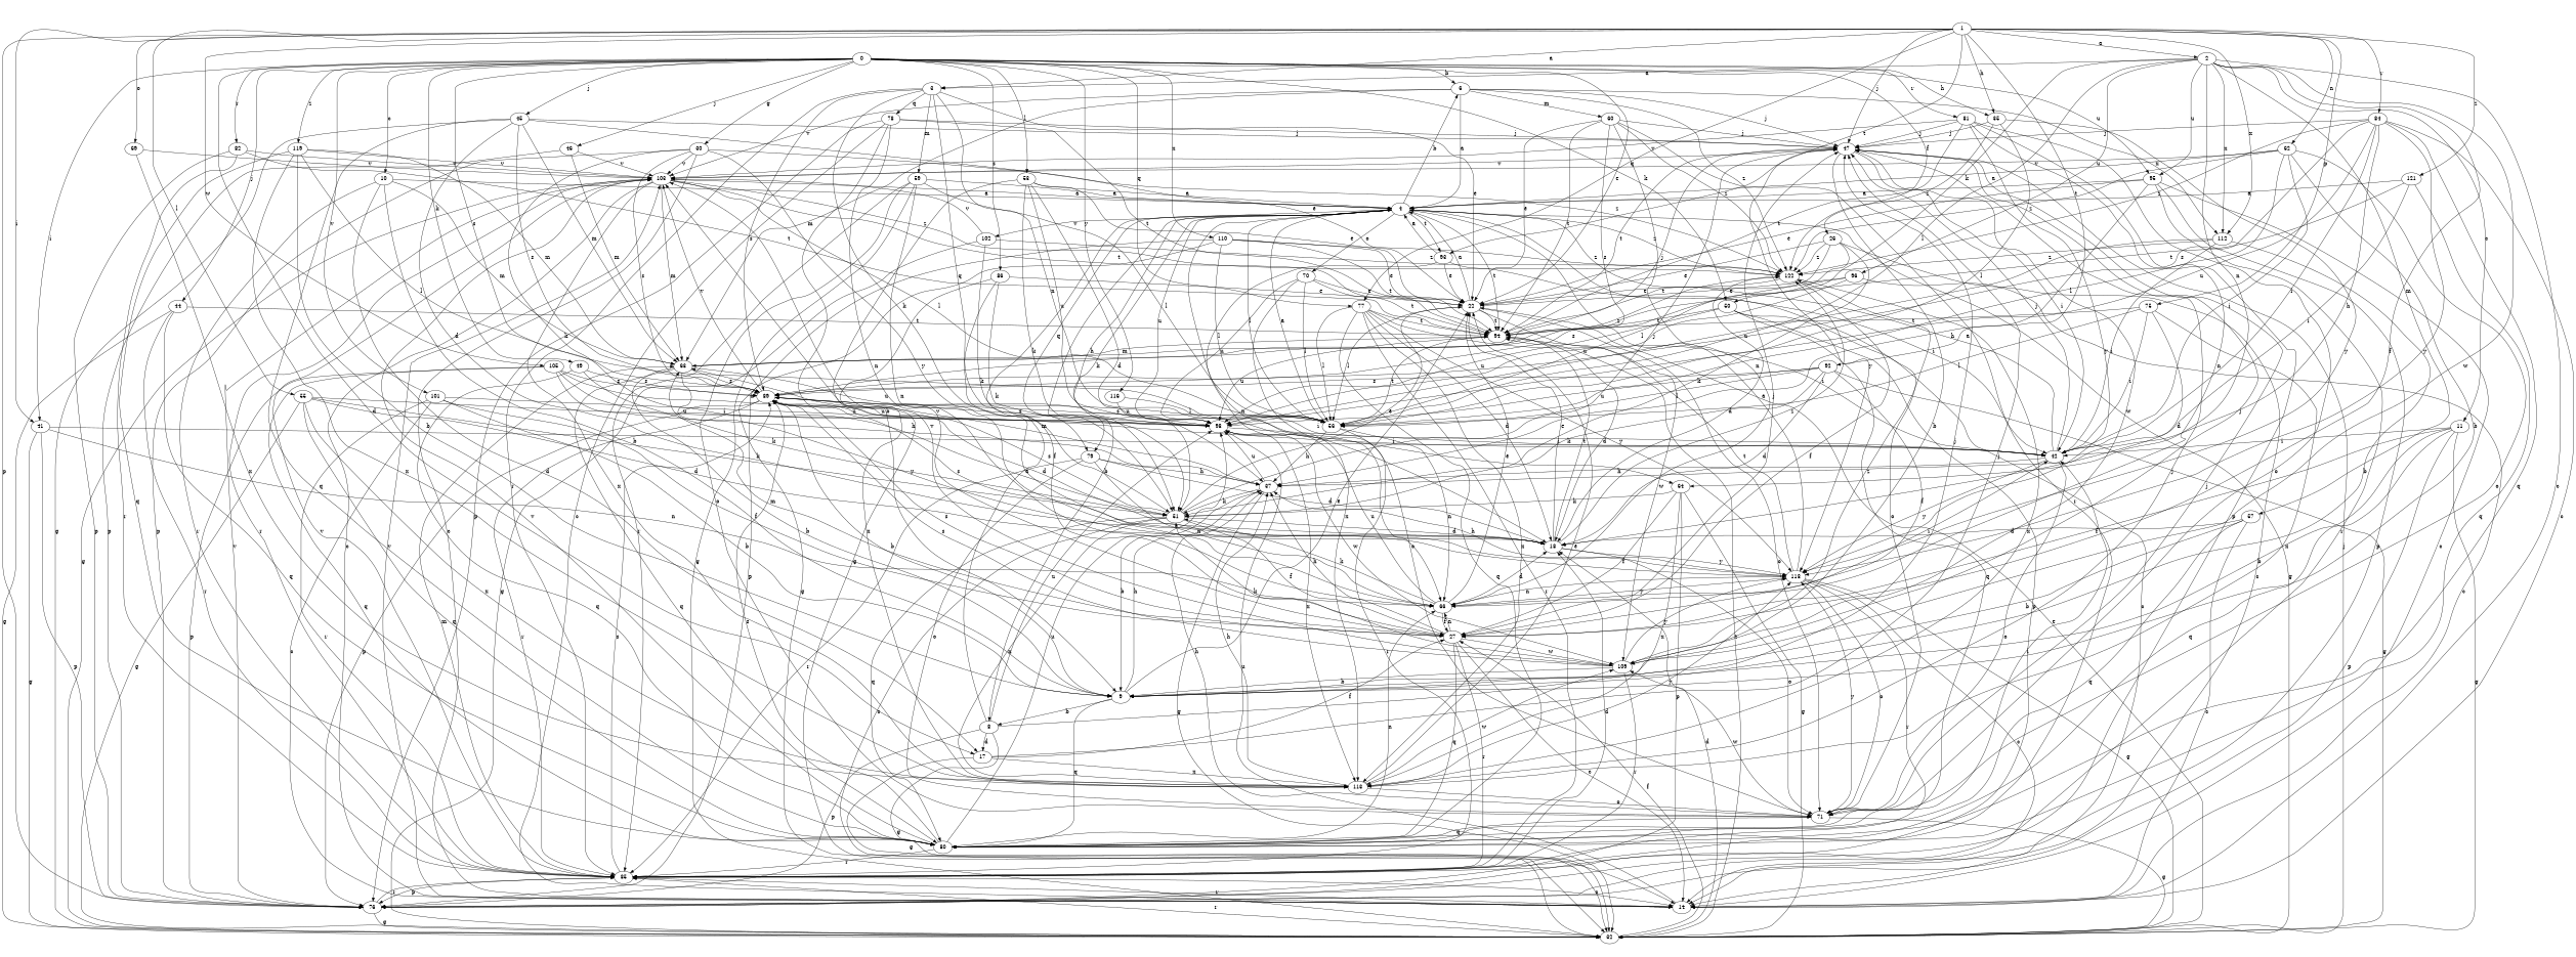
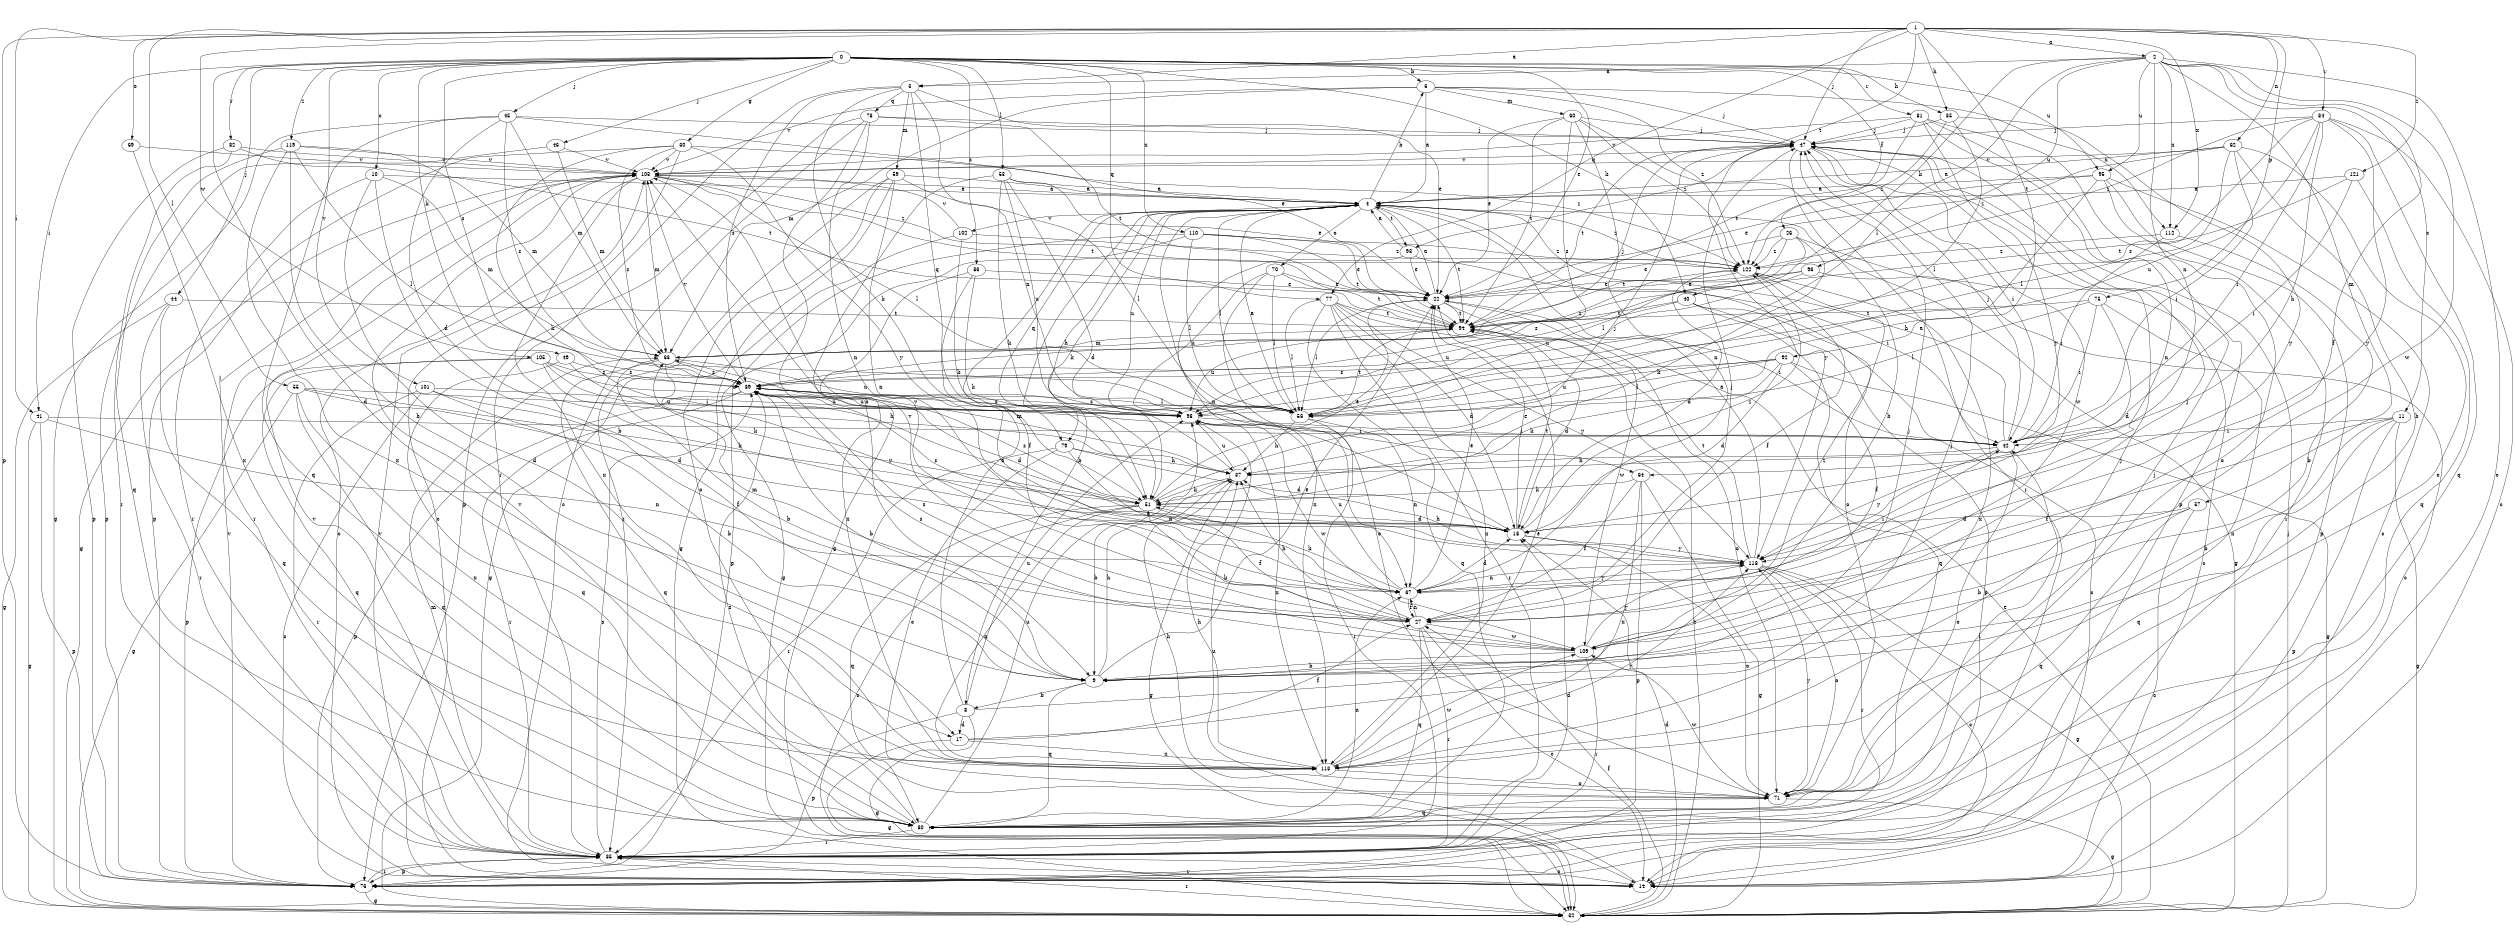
  strict digraph {
    0
    6
    10
    17
    22
    26
    30
    35
    41
    44
    45
    46
    49
-   50
+   50 [label=40]
    53
    77
    81
    82
    86
    89
    95
    101
    110
-   116
    119
    47
    112
    4
    122
    60
    n31 [label=63]
    103
    85
    9
    27
    32
    113
    56
    109
    71
    94
    14
    51
    76
    118
-   66
+   66 [label=67]
    42
    80
    18
    98
    37
    1
    2
    3
    55
    62
    69
    75
    84
    92
    93
    105
    121
    11
    57
    64
    96
    59
    78
    79
    8
    70
    102
    0 -> 6 [label=b]
    0 -> 10 [label=c]
    0 -> 17 [label=d]
    0 -> 22 [label=e]
    0 -> 26 [label=f]
    0 -> 30 [label=g]
    0 -> 35 [label=h]
    0 -> 41 [label=i]
    0 -> 44 [label=j]
    0 -> 45 [label=j]
    0 -> 46 [label=j]
    0 -> 49 [label=k]
    0 -> 50 [label=k]
    0 -> 53 [label=l]
    0 -> 77 [label=q]
    0 -> 81 [label=r]
    0 -> 82 [label=r]
    0 -> 86 [label=s]
    0 -> 89 [label=s]
    0 -> 95 [label=u]
    0 -> 101 [label=v]
    0 -> 110 [label=x]
-   0 -> 116 [label=y]
    0 -> 119 [label=z]
    6 -> 47 [label=j]
    6 -> 112 [label=x]
    6 -> 4 [label=a]
    6 -> 122 [label=z]
    6 -> 60 [label=m]
    6 -> n31 [label=m]
    6 -> 103 [label=v]
    10 -> 17 [label=d]
    10 -> 4 [label=a]
    10 -> n31 [label=m]
    10 -> 85 [label=r]
    10 -> 9 [label=b]
    17 -> 47 [label=j]
    17 -> 27 [label=f]
    17 -> 32 [label=g]
    17 -> 113 [label=x]
    22 -> 4 [label=a]
    22 -> 56 [label=l]
    22 -> 109 [label=w]
    22 -> 71 [label=o]
    22 -> 94 [label=t]
    26 -> 22 [label=e]
    26 -> 122 [label=z]
    26 -> 56 [label=l]
    26 -> 94 [label=t]
    26 -> 14 [label=c]
    26 -> 51 [label=k]
    30 -> 89 [label=s]
    30 -> 122 [label=z]
    30 -> 103 [label=v]
    30 -> 14 [label=c]
    30 -> 51 [label=k]
    30 -> 76 [label=p]
    30 -> 118 [label=y]
    35 -> 47 [label=j]
    35 -> 122 [label=z]
    35 -> 56 [label=l]
    35 -> 118 [label=y]
    41 -> 32 [label=g]
    41 -> 76 [label=p]
    41 -> 66 [label=n]
    41 -> 42 [label=i]
    44 -> 85 [label=r]
    44 -> 32 [label=g]
    44 -> 94 [label=t]
    44 -> 80 [label=q]
    45 -> 22 [label=e]
    45 -> 89 [label=s]
    45 -> 47 [label=j]
    45 -> n31 [label=m]
    45 -> 32 [label=g]
    45 -> 80 [label=q]
    45 -> 18 [label=d]
    46 -> n31 [label=m]
    46 -> 103 [label=v]
    46 -> 76 [label=p]
    49 -> 89 [label=s]
    49 -> 51 [label=k]
    49 -> 80 [label=q]
    50 -> 94 [label=t]
    50 -> 14 [label=c]
    50 -> 76 [label=p]
    50 -> 80 [label=q]
    50 -> 98 [label=u]
    53 -> 22 [label=e]
    53 -> 4 [label=a]
    53 -> 32 [label=g]
    53 -> 51 [label=k]
    53 -> 18 [label=d]
    53 -> 98 [label=u]
    77 -> 85 [label=r]
    77 -> 113 [label=x]
    77 -> 56 [label=l]
    77 -> 94 [label=t]
    77 -> 118 [label=y]
    77 -> 42 [label=i]
    77 -> 80 [label=q]
    77 -> 18 [label=d]
    81 -> 47 [label=j]
    81 -> 103 [label=v]
    81 -> 71 [label=o]
    81 -> 94 [label=t]
    81 -> 76 [label=p]
    81 -> 118 [label=y]
    81 -> 66 [label=n]
    82 -> 103 [label=v]
    82 -> 85 [label=r]
    82 -> 94 [label=t]
    82 -> 76 [label=p]
    86 -> 22 [label=e]
    86 -> 27 [label=f]
    86 -> 113 [label=x]
    86 -> 51 [label=k]
    89 -> 103 [label=v]
    89 -> 85 [label=r]
    89 -> 9 [label=b]
    89 -> 56 [label=l]
    89 -> 76 [label=p]
    89 -> 18 [label=d]
    89 -> 98 [label=u]
    95 -> 22 [label=e]
    95 -> 4 [label=a]
    95 -> 85 [label=r]
    95 -> 14 [label=c]
    95 -> 76 [label=p]
    95 -> 37 [label=h]
    101 -> 85 [label=r]
    101 -> 9 [label=b]
    101 -> 27 [label=f]
    101 -> 14 [label=c]
    101 -> 98 [label=u]
    110 -> 22 [label=e]
    110 -> 122 [label=z]
    110 -> 32 [label=g]
    110 -> 56 [label=l]
    110 -> 94 [label=t]
    110 -> 76 [label=p]
-   116 -> 42 [label=i]
-   116 -> 98 [label=u]
    119 -> n31 [label=m]
    119 -> 103 [label=v]
    119 -> 9 [label=b]
    119 -> 113 [label=x]
    119 -> 56 [label=l]
    119 -> 80 [label=q]
    47 -> 103 [label=v]
    47 -> 9 [label=b]
    47 -> 109 [label=w]
    47 -> 94 [label=t]
    47 -> 118 [label=y]
    47 -> 42 [label=i]
    112 -> 122 [label=z]
    112 -> 9 [label=b]
    112 -> 42 [label=i]
-   112 -> 98 [label=u]
    4 -> 6 [label=b]
    4 -> 122 [label=z]
    4 -> 32 [label=g]
    4 -> 56 [label=l]
    4 -> 71 [label=o]
    4 -> 94 [label=t]
    4 -> 51 [label=k]
    4 -> 66 [label=n]
    4 -> 98 [label=u]
    4 -> 37 [label=h]
    4 -> 93 [label=t]
    4 -> 79 [label=q]
    4 -> 8 [label=b]
    4 -> 70 [label=o]
    4 -> 102 [label=v]
    122 -> 22 [label=e]
    122 -> 27 [label=f]
    122 -> 113 [label=x]
    122 -> 18 [label=d]
    60 -> 22 [label=e]
    60 -> 89 [label=s]
    60 -> 47 [label=j]
    60 -> 122 [label=z]
    60 -> 85 [label=r]
    60 -> 94 [label=t]
    60 -> 66 [label=n]
    n31 -> 89 [label=s]
    n31 -> 47 [label=j]
    n31 -> 122 [label=z]
    n31 -> 9 [label=b]
    n31 -> 118 [label=y]
    n31 -> 80 [label=q]
    n31 -> 98 [label=u]
    103 -> 4 [label=a]
    103 -> 122 [label=z]
    103 -> n31 [label=m]
    103 -> 85 [label=r]
    103 -> 32 [label=g]
    103 -> 113 [label=x]
    103 -> 56 [label=l]
    103 -> 94 [label=t]
    103 -> 14 [label=c]
    85 -> 89 [label=s]
    85 -> n31 [label=m]
    85 -> 103 [label=v]
    85 -> 14 [label=c]
    85 -> 76 [label=p]
    85 -> 18 [label=d]
    9 -> 22 [label=e]
    9 -> 80 [label=q]
    9 -> 37 [label=h]
    9 -> 8 [label=b]
    27 -> 89 [label=s]
    27 -> 47 [label=j]
    27 -> n31 [label=m]
    27 -> 103 [label=v]
    27 -> 85 [label=r]
    27 -> 109 [label=w]
    27 -> 14 [label=c]
    27 -> 66 [label=n]
    27 -> 80 [label=q]
    27 -> 37 [label=h]
    32 -> 22 [label=e]
    32 -> 47 [label=j]
    32 -> 85 [label=r]
    32 -> 27 [label=f]
    32 -> 94 [label=t]
    32 -> 18 [label=d]
    113 -> 22 [label=e]
    113 -> 47 [label=j]
    113 -> 109 [label=w]
    113 -> 71 [label=o]
    113 -> 118 [label=y]
    113 -> 37 [label=h]
    56 -> 89 [label=s]
    56 -> 4 [label=a]
    56 -> 85 [label=r]
    56 -> 94 [label=t]
    56 -> 66 [label=n]
    56 -> 37 [label=h]
    109 -> 89 [label=s]
    109 -> 47 [label=j]
    109 -> 122 [label=z]
    109 -> 103 [label=v]
    109 -> 85 [label=r]
    109 -> 9 [label=b]
    109 -> 51 [label=k]
    109 -> 118 [label=y]
    71 -> 47 [label=j]
    71 -> 32 [label=g]
    71 -> 109 [label=w]
    71 -> 118 [label=y]
    71 -> 80 [label=q]
    71 -> 37 [label=h]
    94 -> n31 [label=m]
    94 -> 18 [label=d]
    94 -> 98 [label=u]
    14 -> 103 [label=v]
    14 -> 85 [label=r]
    14 -> 98 [label=u]
    51 -> 22 [label=e]
    51 -> 89 [label=s]
    51 -> 47 [label=j]
    51 -> 27 [label=f]
    51 -> 113 [label=n]
    51 -> 14 [label=c]
    51 -> 80 [label=q]
    51 -> 18 [label=d]
    76 -> 103 [label=v]
    76 -> 85 [label=r]
    76 -> 32 [label=g]
    118 -> 4 [label=a]
    118 -> 85 [label=r]
    118 -> 32 [label=g]
    118 -> 71 [label=o]
    118 -> 94 [label=t]
    118 -> 14 [label=c]
    118 -> 66 [label=n]
    118 -> 37 [label=h]
    66 -> 22 [label=e]
    66 -> 27 [label=f]
    66 -> 51 [label=k]
    66 -> 118 [label=y]
    66 -> 42 [label=i]
    66 -> 18 [label=d]
    66 -> 98 [label=u]
    42 -> 47 [label=j]
    42 -> 4 [label=a]
    42 -> 71 [label=o]
    42 -> 118 [label=y]
    42 -> 37 [label=h]
    80 -> 89 [label=s]
    80 -> 103 [label=v]
    80 -> 85 [label=r]
    80 -> 66 [label=n]
    80 -> 42 [label=i]
    80 -> 98 [label=u]
    18 -> 22 [label=e]
    18 -> 89 [label=s]
    18 -> 122 [label=z]
    18 -> 71 [label=o]
    18 -> 94 [label=t]
    18 -> 118 [label=y]
    98 -> 89 [label=s]
    98 -> 113 [label=x]
    98 -> 109 [label=w]
    98 -> 42 [label=i]
    37 -> n31 [label=m]
    37 -> 9 [label=b]
    37 -> 32 [label=g]
    37 -> 51 [label=k]
    37 -> 98 [label=u]
    1 -> 35 [label=h]
    1 -> 41 [label=i]
    1 -> 77 [label=q]
    1 -> 47 [label=j]
    1 -> 112 [label=x]
    1 -> 76 [label=p]
    1 -> 2 [label=a]
    1 -> 3 [label=a]
    1 -> 55 [label=l]
    1 -> 62 [label=n]
    1 -> 69 [label=o]
    1 -> 75 [label=p]
    1 -> 84 [label=r]
    1 -> 92 [label=t]
    1 -> 93 [label=t]
    1 -> 105 [label=w]
    1 -> 121 [label=z]
    2 -> 50 [label=k]
    2 -> 95 [label=u]
    2 -> 112 [label=x]
    2 -> 27 [label=f]
    2 -> 56 [label=l]
    2 -> 109 [label=w]
    2 -> 14 [label=c]
    2 -> 3 [label=a]
    2 -> 11 [label=c]
    2 -> 57 [label=m]
    2 -> 64 [label=n]
    2 -> 96 [label=u]
    3 -> 22 [label=e]
    3 -> 89 [label=s]
    3 -> 85 [label=r]
    3 -> 51 [label=k]
    3 -> 64 [label=n]
    3 -> 59 [label=m]
    3 -> 78 [label=q]
    3 -> 79 [label=q]
    55 -> 32 [label=g]
    55 -> 113 [label=x]
    55 -> 51 [label=k]
    55 -> 80 [label=q]
    55 -> 18 [label=d]
    55 -> 98 [label=u]
    62 -> 4 [label=a]
    62 -> 122 [label=z]
    62 -> 103 [label=v]
    62 -> 9 [label=b]
    62 -> 56 [label=l]
    62 -> 71 [label=o]
    62 -> 42 [label=i]
    69 -> 103 [label=v]
    69 -> 113 [label=x]
    75 -> 113 [label=x]
    75 -> 56 [label=l]
    75 -> 94 [label=t]
    75 -> 42 [label=i]
    75 -> 18 [label=d]
    84 -> 89 [label=s]
    84 -> 47 [label=j]
    84 -> 122 [label=z]
    84 -> 14 [label=c]
    84 -> 118 [label=y]
    84 -> 42 [label=i]
    84 -> 80 [label=q]
    84 -> 98 [label=u]
    84 -> 37 [label=h]
    92 -> 89 [label=s]
    92 -> 27 [label=f]
    92 -> 32 [label=g]
    92 -> 56 [label=l]
    92 -> 51 [label=k]
    92 -> 18 [label=d]
    92 -> 98 [label=u]
    93 -> 22 [label=e]
    93 -> 4 [label=a]
    93 -> 113 [label=x]
    93 -> 42 [label=i]
    105 -> 89 [label=s]
    105 -> 76 [label=p]
    105 -> 42 [label=i]
    105 -> 80 [label=q]
    105 -> 98 [label=u]
    105 -> 37 [label=h]
    121 -> 4 [label=a]
    121 -> 94 [label=t]
    121 -> 42 [label=i]
    121 -> 80 [label=q]
    11 -> 9 [label=b]
    11 -> 27 [label=f]
    11 -> 32 [label=g]
    11 -> 76 [label=p]
    11 -> 42 [label=i]
    11 -> 80 [label=q]
    57 -> 9 [label=b]
    57 -> 14 [label=c]
    57 -> 80 [label=q]
    57 -> 18 [label=d]
    64 -> 27 [label=f]
    64 -> 32 [label=g]
    64 -> 113 [label=x]
    64 -> 51 [label=k]
    64 -> 76 [label=p]
    96 -> 22 [label=e]
    96 -> 89 [label=s]
    96 -> 14 [label=c]
    96 -> 98 [label=u]
    59 -> 4 [label=a]
    59 -> 85 [label=r]
    59 -> 32 [label=g]
    59 -> 56 [label=l]
    59 -> 71 [label=o]
    59 -> 66 [label=n]
    78 -> 47 [label=j]
    78 -> 9 [label=b]
    78 -> 94 [label=t]
    78 -> 14 [label=c]
    78 -> 76 [label=p]
    78 -> 66 [label=n]
    79 -> 85 [label=r]
    79 -> 71 [label=o]
    79 -> 66 [label=n]
    79 -> 18 [label=d]
    79 -> 37 [label=h]
    8 -> 17 [label=d]
    8 -> 47 [label=j]
    8 -> 4 [label=a]
    8 -> 32 [label=g]
    8 -> 76 [label=p]
    8 -> 98 [label=u]
    70 -> 22 [label=e]
    70 -> 56 [label=l]
    70 -> 71 [label=o]
    70 -> 94 [label=t]
    70 -> 98 [label=u]
    102 -> 122 [label=z]
    102 -> 103 [label=v]
    102 -> 32 [label=g]
    102 -> 51 [label=k]
  }
